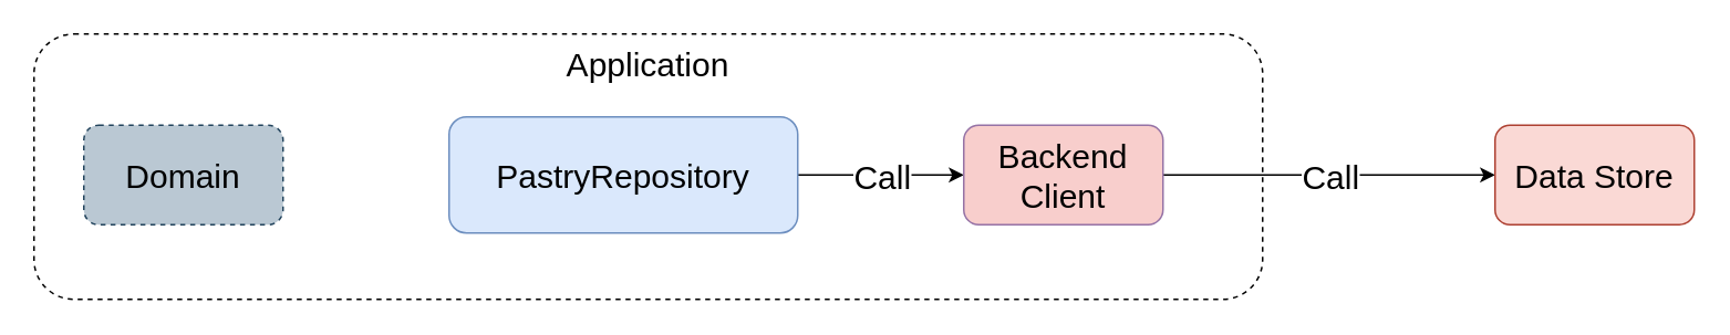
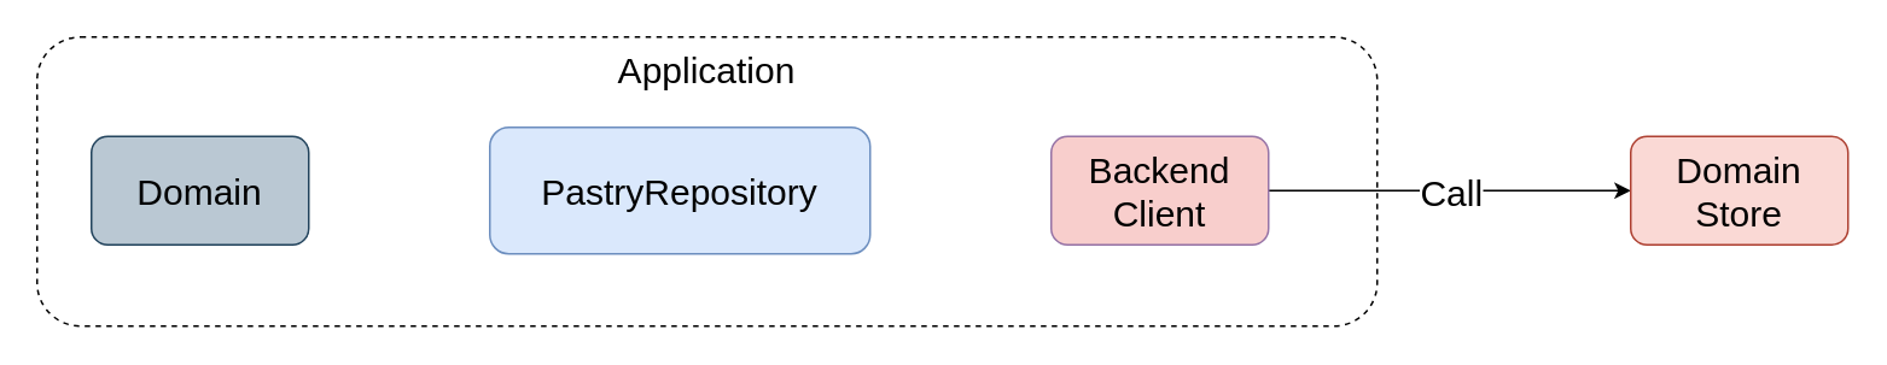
  <mxCell id="0" />
  <mxCell id="1" parent="0" />
  <mxCell id="2" value="Application" style="rounded=1;whiteSpace=wrap;html=1;dashed=1;align=center;verticalAlign=top;fontSize=20;" parent="1" vertex="1"><mxGeometry x="20" y="20" width="740" height="160" as="geometry" /></mxCell>
- <mxCell id="3" style="edgeStyle=orthogonalEdgeStyle;rounded=0;orthogonalLoop=1;jettySize=auto;html=1;fontSize=20;" parent="1" source="5" target="8" edge="1"><mxGeometry relative="1" as="geometry" /></mxCell>
- <mxCell id="4" value="&lt;div&gt;Call&lt;/div&gt;" style="edgeLabel;html=1;align=center;verticalAlign=middle;resizable=0;points=[];fontSize=20;" parent="3" vertex="1" connectable="0"><mxGeometry x="-0.22" y="-4" relative="1" as="geometry"><mxPoint x="11" y="-4" as="offset" /></mxGeometry></mxCell>
  <mxCell id="5" value="PastryRepository" style="rounded=1;whiteSpace=wrap;html=1;fontSize=20;horizontal=1;fillColor=#dae8fc;strokeColor=#6c8ebf;" parent="1" vertex="1"><mxGeometry x="270" y="70" width="210" height="70" as="geometry" /></mxCell>
  <mxCell id="6" style="edgeStyle=orthogonalEdgeStyle;rounded=0;orthogonalLoop=1;jettySize=auto;html=1;fontSize=20;" parent="1" source="8" target="9" edge="1"><mxGeometry relative="1" as="geometry" /></mxCell>
  <mxCell id="7" value="&lt;div&gt;Call&lt;/div&gt;" style="edgeLabel;html=1;align=center;verticalAlign=middle;resizable=0;points=[];fontSize=20;" parent="6" vertex="1" connectable="0"><mxGeometry x="0.32" y="2" relative="1" as="geometry"><mxPoint x="-32" y="2" as="offset" /></mxGeometry></mxCell>
  <mxCell id="8" value="Backend Client" style="rounded=1;whiteSpace=wrap;html=1;fontSize=20;fillColor=#f8cecc;strokeColor=#9673a6;" parent="1" vertex="1"><mxGeometry x="580" y="75" width="120" height="60" as="geometry" /></mxCell>
- <mxCell id="9" value="Data Store" style="rounded=1;whiteSpace=wrap;html=1;fontSize=20;fillColor=#fad9d5;strokeColor=#ae4132;" parent="1" vertex="1"><mxGeometry x="900" y="75" width="120" height="60" as="geometry" /></mxCell>
- <mxCell id="10" value="Domain" style="rounded=1;whiteSpace=wrap;html=1;fontSize=20;fillColor=#bac8d3;gradientDirection=south;strokeColor=#23445d;dashed=1;" parent="1" vertex="1"><mxGeometry x="50" y="75" width="120" height="60" as="geometry" /></mxCell>
+ <mxCell id="9" value="Domain Store" style="rounded=1;whiteSpace=wrap;html=1;fontSize=20;fillColor=#fad9d5;strokeColor=#ae4132;" parent="1" vertex="1"><mxGeometry x="900" y="75" width="120" height="60" as="geometry" /></mxCell>
+ <mxCell id="10" value="Domain" style="rounded=1;whiteSpace=wrap;html=1;fontSize=20;fillColor=#bac8d3;gradientDirection=south;strokeColor=#23445d;" parent="1" vertex="1"><mxGeometry x="50" y="75" width="120" height="60" as="geometry" /></mxCell>
